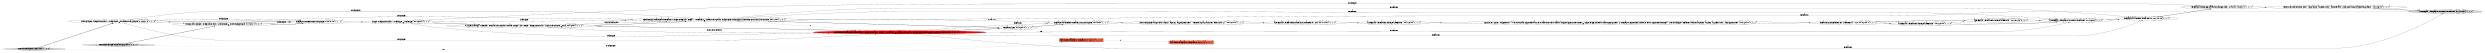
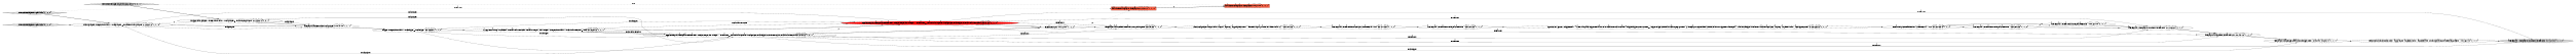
  digraph {
    rankdir=LR
    node [fillcolor=white shape=ellipse style=filled]
    edge [style=bold]
    n1 [fillcolor=lightgray label="assertEquals(1,timeAdaptor.numTimers(testHarness))@@@27@@@['1', '1', '1']"]
    n2 [label="assertEquals(0,testHarness.numKeyedStateEntries())@@@22@@@['1', '1', '0']"]
    n3 [label="assertEquals(2,timeAdaptor.numTimers(testHarness))@@@23@@@['1', '1', '1']"]
    n4 [label="assertEquals(1,testHarness.numKeyedStateEntries())@@@22@@@['0', '0', '1']"]
    n5 [label="timeAdaptor.advanceTime(testHarness,0L)@@@24@@@['1', '1', '1']"]
    n6 [fillcolor=lightgray label="testNoTimerFiringForPurgedWindow['1', '0', '0']" shape=diamond]
    n7 [fillcolor=tomato label="final TimeDomainAdaptor timeAdaptor@@@2@@@['1', '1', '0']" shape=box]
    n8 [label="WindowAssigner<Integer,TimeWindow> mockAssigner = mockTimeWindowAssigner()@@@3@@@['1', '1', '0']"]
    n9 [fillcolor=tomato label="final TimeDomainAdaptor timeAdaptor@@@2@@@['0', '0', '1']" shape=box]
    n10 [fillcolor=red label="KeyedOneInputStreamOperatorTestHarness<Integer,Integer,List<Integer>> testHarness = createWindowOperator(mockAssigner,mockTrigger,0L,mockWindowFunction)@@@7@@@['0', '1', '0']"]
    n11 [label="KeyedOneInputStreamOperatorTestHarness<Integer,Integer,List<Integer>> testHarness = createWindowOperator(mockAssigner,mockTrigger,0L,intListDescriptor,mockWindowFunction)@@@7@@@['1', '0', '1']"]
    n12 [label="timeAdaptor.setIsEventTime(mockAssigner)@@@4@@@['1', '1', '1']"]
    n13 [label="MergingWindowAssigner<Integer,TimeWindow> mockAssigner = mockMergingAssigner()@@@3@@@['0', '0', '1']"]
-   n14 [label="testHarness.open()@@@8@@@['1', '1', '1']"]
+   n14 [label="testHarness.open()@@@8@@@['1', '1', '1']" shape=diamond]
    n15 [label="timeAdaptor.advanceTime(testHarness,Long.MIN_VALUE)@@@9@@@['1', '1', '1']"]
    n16 [label="timeAdaptor.verifyTriggerCallback(mockTrigger,never(),null,null)@@@25@@@['1', '1', '1']"]
    n17 [label="when(mockAssigner.assignWindows(anyInt(),anyLong(),anyAssignerContext())).thenReturn(Arrays.asList(new TimeWindow(2,4)))@@@10@@@['1', '1', '1']"]
    n18 [label="Trigger<Integer,TimeWindow> mockTrigger = mockTrigger()@@@5@@@['1', '1', '1']"]
    n19 [label="@SuppressWarnings(\"unchecked\") InternalWindowFunction<Iterable<Integer>,List<Integer>,Integer,TimeWindow> mockWindowFunction = mock()@@@6@@@['1', '1', '1']"]
    n20 [label="verify(mockWindowFunction,never()).apply(anyInt(),anyTimeWindow(),anyIntIterable(),WindowOperatorContractTest.anyCollector())@@@26@@@['1', '1', '1']"]
    n21 [label="assertEquals(0,testHarness.numKeyedStateEntries())@@@12@@@['1', '1', '1']"]
    n22 [label="doAnswer(new Answer<TriggerResult>(){@Override public TriggerResult answer(InvocationOnMock invocation){Trigger.TriggerContext context = (Trigger.TriggerContext)invocation.getArguments()(3(timeAdaptor.registerTimer(context,0L)return TriggerResult.PURGE}}).when(mockTrigger).onElement(Matchers.anyObject(),anyLong(),anyTimeWindow(),anyTriggerContext())@@@13@@@['1', '1', '1']"]
    n23 [label="testHarness.processElement(new StreamRecord<>(0,0L))@@@21@@@['1', '1', '1']"]
    n24 [label="assertEquals(0,testHarness.extractOutputStreamRecords().size())@@@11@@@['1', '1', '1']"]
+   n25 [fillcolor=lightgray label="testNoTimerFiringForPurgedWindow['0', '1', '0']" shape=diamond]
    n26 [fillcolor=lightgray label="testNoTimerFiringForPurgedMergingWindow['0', '0', '1']" shape=diamond]
    n2 -> n3
    n2 -> n4 [label=0 style=dashed]
    n3 -> n5
    n4 -> n3
    n5 -> n16
-   n6 -> n7 [label=true style=dotted]
+   n6 -> n7 [label=testHarness style=dotted]
    n6 -> n8
-   n7 -> n9 [label=0 style=dashed]
+   n7 -> n9 [label=0]
    n8 -> n10 [label=mockAssigner style=solid]
    n8 -> n11 [label=mockAssigner style=solid]
    n8 -> n12
    n8 -> n12 [label=mockAssigner style=solid]
    n8 -> n13 [label=0 style=dashed]
    n10 -> n1 [label=testHarness style=solid]
    n10 -> n3 [label=testHarness style=solid]
    n10 -> n5 [label=testHarness style=solid]
    n10 -> n14
    n10 -> n15 [label=testHarness style=solid]
    n11 -> n1 [label=testHarness style=solid]
    n11 -> n3 [label=testHarness style=solid]
    n11 -> n5 [label=testHarness style=solid]
    n11 -> n10 [label=0 style=dashed]
    n11 -> n14
    n11 -> n15 [label=testHarness style=solid]
    n12 -> n18
    n13 -> n11 [label=mockAssigner style=solid]
    n13 -> n12
    n13 -> n12 [label=mockAssigner style=solid]
    n14 -> n7 [label=true style=dotted]
    n14 -> n15
    n15 -> n17
    n16 -> n20
    n17 -> n24
    n18 -> n10 [label=mockTrigger style=solid]
    n18 -> n11 [label=mockTrigger style=solid]
    n18 -> n16 [label=mockTrigger style=solid]
    n18 -> n19
    n19 -> n10 [label=mockWindowFunction style=solid]
    n19 -> n10
    n19 -> n11
    n19 -> n11 [label=mockWindowFunction style=solid]
    n20 -> n1
    n21 -> n22
    n22 -> n23
    n23 -> n2
    n23 -> n4
    n24 -> n21
-   n26 -> n9 [label=mockAssigner style=dotted]
+   n25 -> n8
+   n26 -> n9 [label=true style=dotted]
    n26 -> n13
  }
